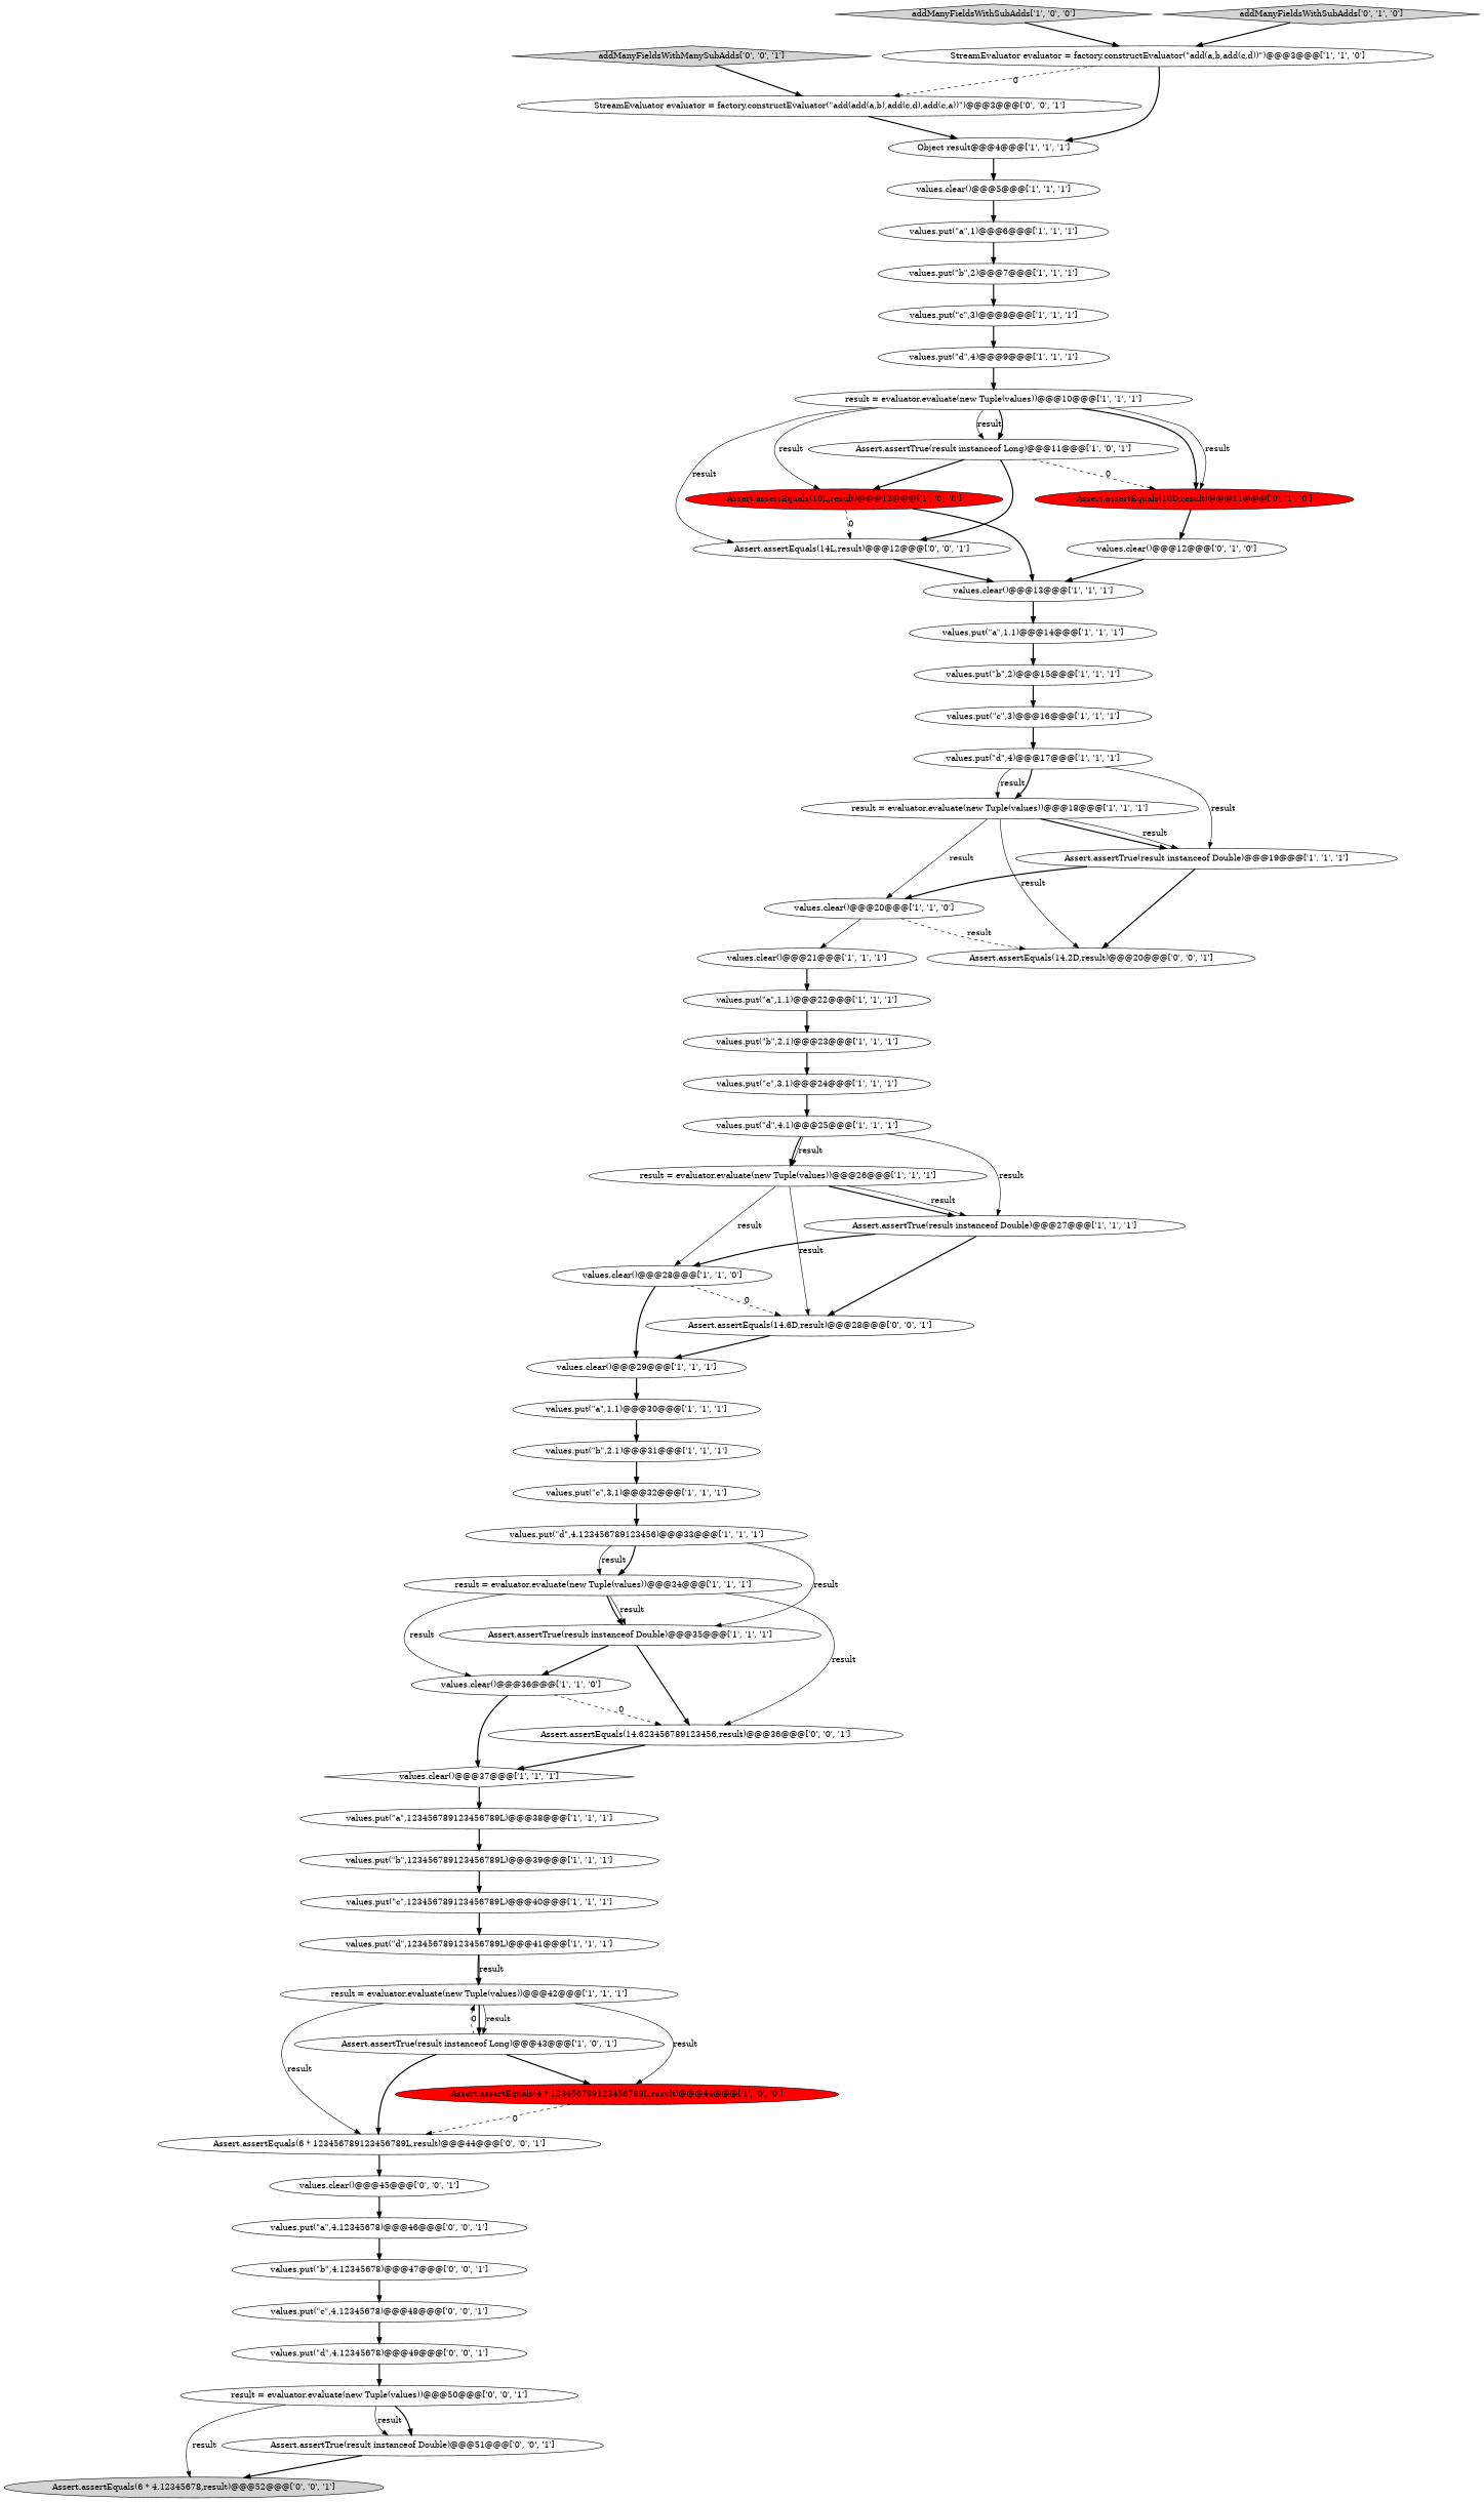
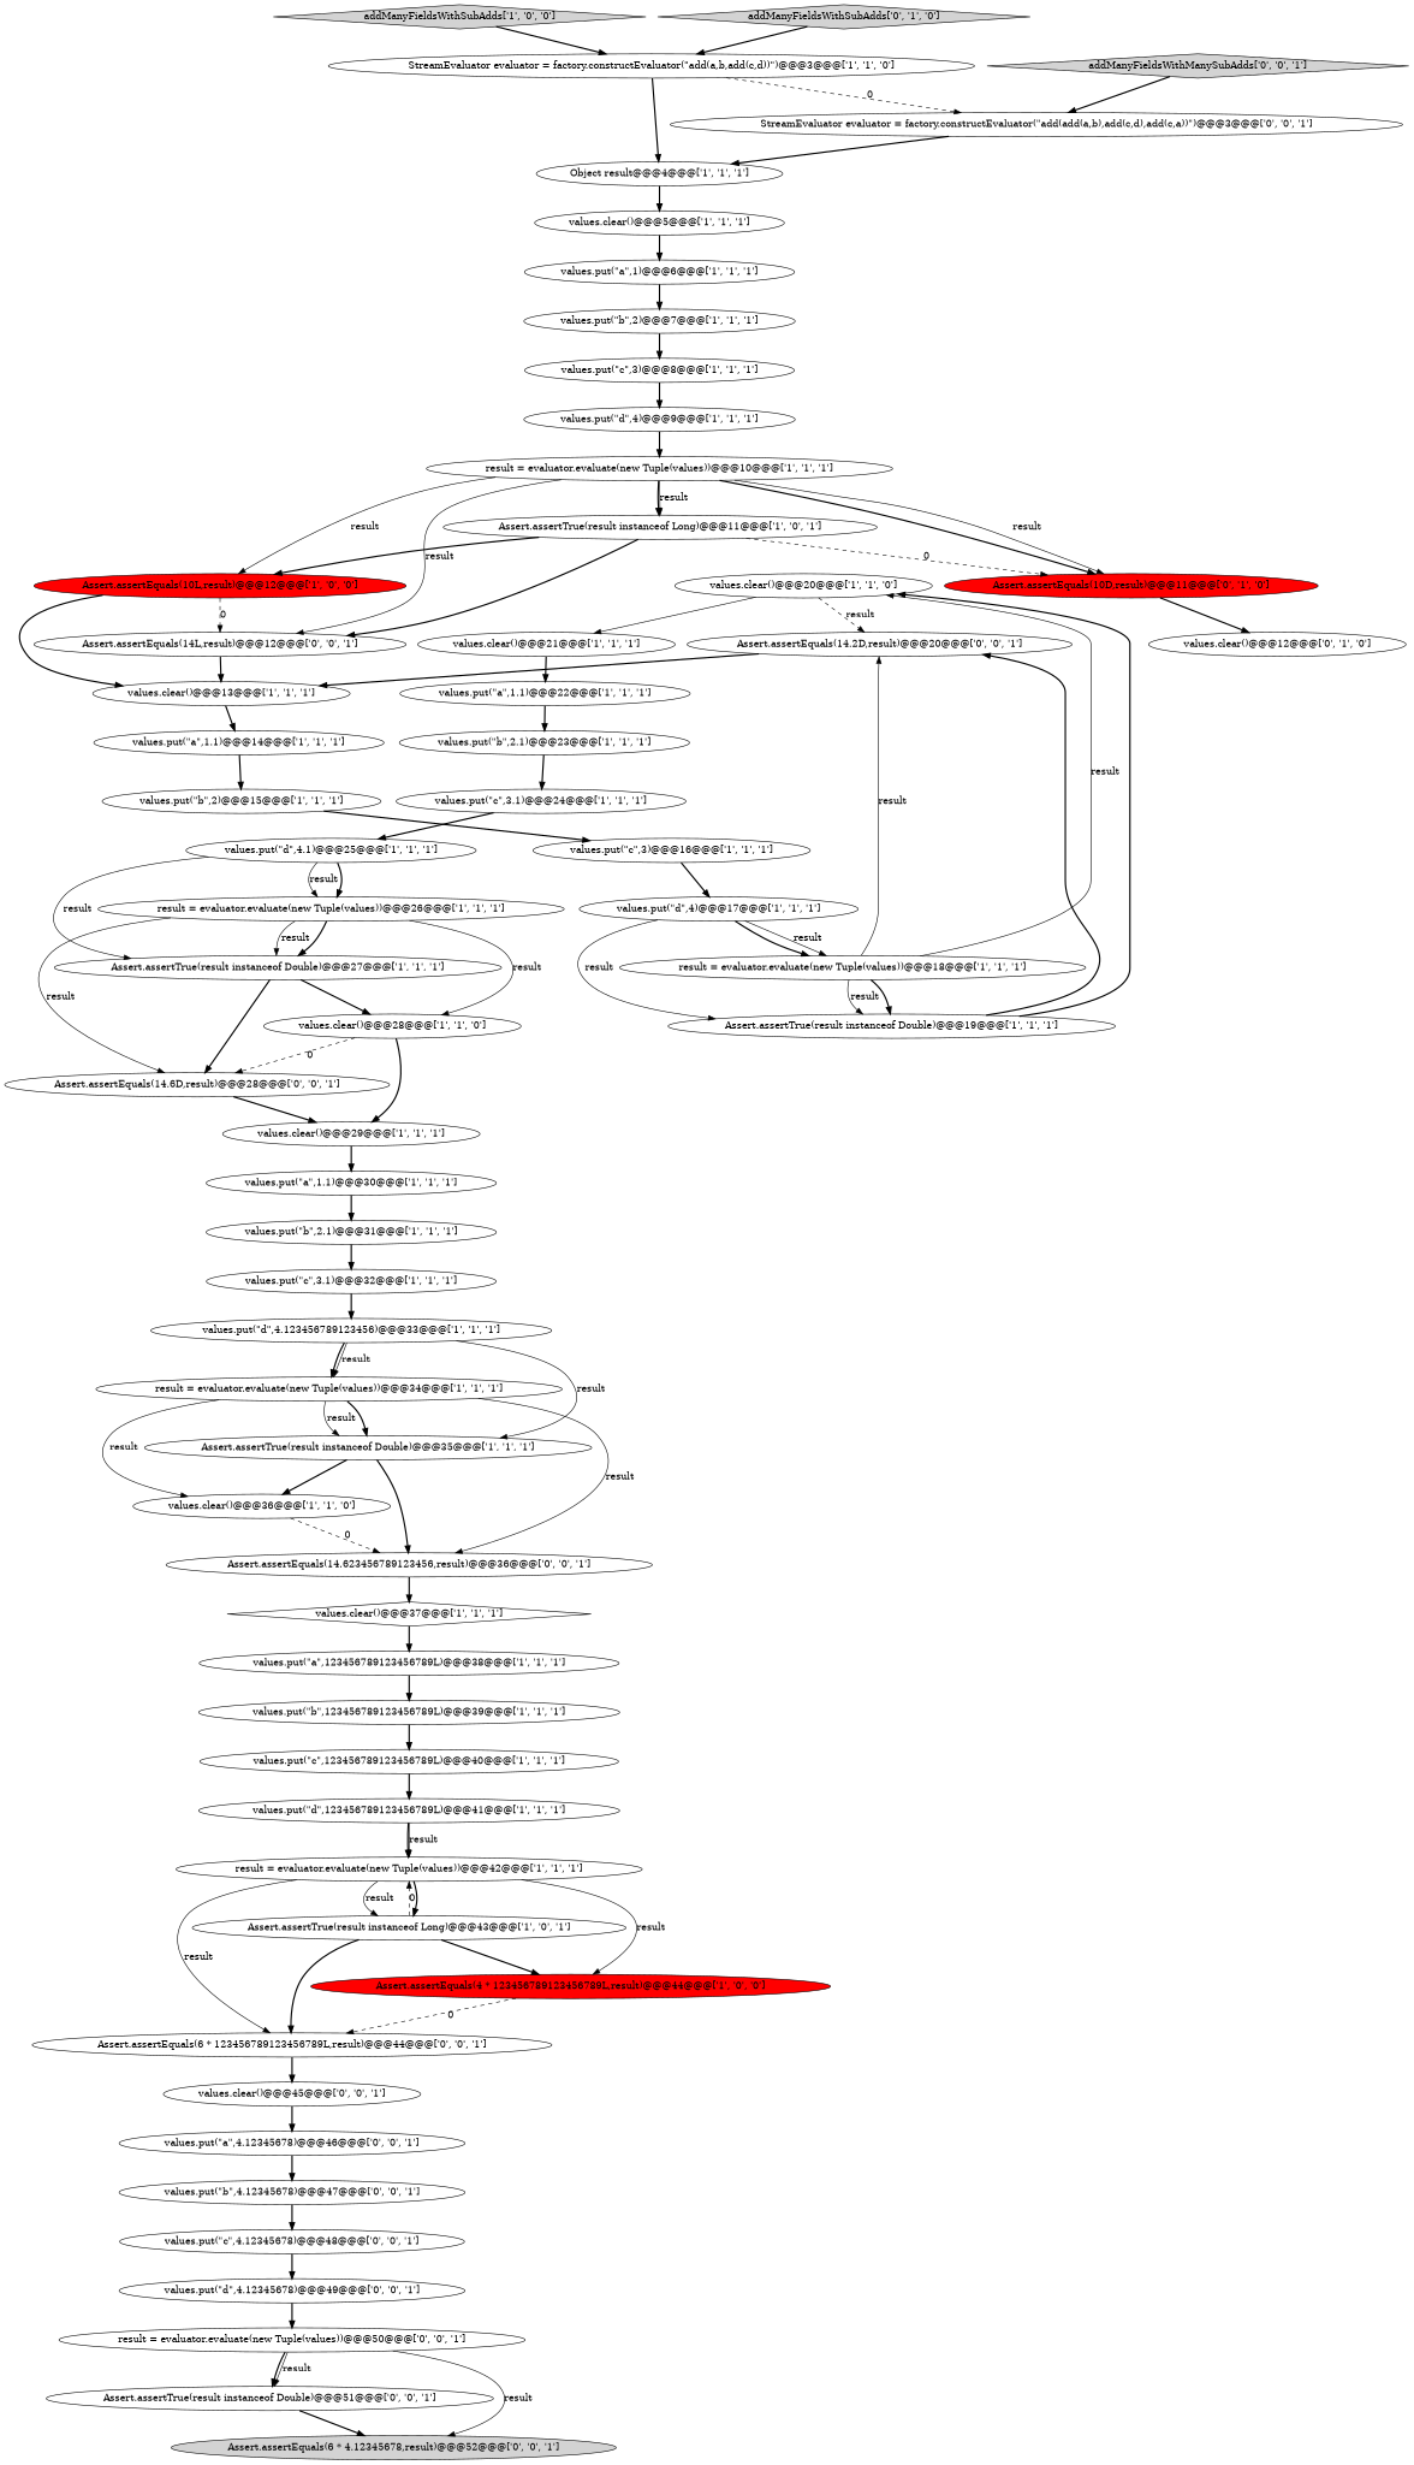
  digraph {
    node [fillcolor=white shape=ellipse style=filled]
    edge [style=bold]
    n1 [label="values.put(\"c\",4.12345678)@@@48@@@['0', '0', '1']"]
    n2 [label="values.put(\"d\",4.12345678)@@@49@@@['0', '0', '1']"]
    n3 [label="result = evaluator.evaluate(new Tuple(values))@@@50@@@['0', '0', '1']"]
    n4 [label="values.put(\"c\",3)@@@16@@@['1', '1', '1']"]
    n5 [label="values.put(\"d\",4)@@@17@@@['1', '1', '1']"]
    n6 [label="Assert.assertTrue(result instanceof Double)@@@19@@@['1', '1', '1']"]
    n7 [label="result = evaluator.evaluate(new Tuple(values))@@@18@@@['1', '1', '1']"]
    n8 [label="values.clear()@@@45@@@['0', '0', '1']"]
    n9 [label="values.put(\"a\",4.12345678)@@@46@@@['0', '0', '1']"]
    n10 [label="values.put(\"b\",4.12345678)@@@47@@@['0', '0', '1']"]
    n11 [label="values.put(\"a\",1)@@@6@@@['1', '1', '1']"]
    n12 [label="values.put(\"b\",2)@@@7@@@['1', '1', '1']"]
    n13 [label="values.put(\"c\",3)@@@8@@@['1', '1', '1']"]
    n14 [label="values.put(\"b\",2.1)@@@23@@@['1', '1', '1']"]
    n15 [label="values.put(\"c\",3.1)@@@24@@@['1', '1', '1']"]
    n16 [label="values.put(\"d\",4.1)@@@25@@@['1', '1', '1']"]
    n17 [label="StreamEvaluator evaluator = factory.constructEvaluator(\"add(add(a,b),add(c,d),add(c,a))\")@@@3@@@['0', '0', '1']"]
    n18 [label="Object result@@@4@@@['1', '1', '1']"]
    n19 [label="values.clear()@@@5@@@['1', '1', '1']"]
    n20 [fillcolor=lightgray label="addManyFieldsWithSubAdds['1', '0', '0']" shape=diamond]
    n21 [label="StreamEvaluator evaluator = factory.constructEvaluator(\"add(a,b,add(c,d))\")@@@3@@@['1', '1', '0']"]
    n22 [label="values.put(\"d\",4)@@@9@@@['1', '1', '1']"]
    n23 [label="result = evaluator.evaluate(new Tuple(values))@@@10@@@['1', '1', '1']"]
    n24 [label="Assert.assertEquals(14L,result)@@@12@@@['0', '0', '1']"]
    n25 [label="Assert.assertTrue(result instanceof Long)@@@11@@@['1', '0', '1']"]
    n26 [fillcolor=red label="Assert.assertEquals(10L,result)@@@12@@@['1', '0', '0']"]
    n27 [fillcolor=red label="Assert.assertEquals(10D,result)@@@11@@@['0', '1', '0']"]
    n28 [label="Assert.assertTrue(result instanceof Double)@@@51@@@['0', '0', '1']"]
    n29 [fillcolor=lightgray label="Assert.assertEquals(6 * 4.12345678,result)@@@52@@@['0', '0', '1']"]
    n30 [label="values.clear()@@@12@@@['0', '1', '0']"]
    n31 [label="values.clear()@@@13@@@['1', '1', '1']"]
    n32 [label="values.put(\"a\",1.1)@@@14@@@['1', '1', '1']"]
    n33 [label="values.clear()@@@20@@@['1', '1', '0']"]
    n34 [label="Assert.assertEquals(14.2D,result)@@@20@@@['0', '0', '1']"]
    n35 [label="values.put(\"b\",2)@@@15@@@['1', '1', '1']"]
    n36 [label="values.clear()@@@21@@@['1', '1', '1']"]
    n37 [label="values.put(\"d\",123456789123456789L)@@@41@@@['1', '1', '1']"]
    n38 [label="result = evaluator.evaluate(new Tuple(values))@@@42@@@['1', '1', '1']"]
    n39 [label="Assert.assertEquals(6 * 123456789123456789L,result)@@@44@@@['0', '0', '1']"]
    n40 [label="Assert.assertTrue(result instanceof Long)@@@43@@@['1', '0', '1']"]
    n41 [fillcolor=red label="Assert.assertEquals(4 * 123456789123456789L,result)@@@44@@@['1', '0', '0']"]
    n42 [label="Assert.assertTrue(result instanceof Double)@@@27@@@['1', '1', '1']"]
    n43 [label="result = evaluator.evaluate(new Tuple(values))@@@26@@@['1', '1', '1']"]
    n44 [label="values.clear()@@@28@@@['1', '1', '0']"]
    n45 [label="Assert.assertEquals(14.6D,result)@@@28@@@['0', '0', '1']"]
    n46 [label="values.clear()@@@29@@@['1', '1', '1']"]
    n47 [label="values.put(\"a\",123456789123456789L)@@@38@@@['1', '1', '1']"]
    n48 [label="values.put(\"b\",123456789123456789L)@@@39@@@['1', '1', '1']"]
    n49 [label="values.put(\"c\",123456789123456789L)@@@40@@@['1', '1', '1']"]
    n50 [label="values.put(\"a\",1.1)@@@30@@@['1', '1', '1']"]
    n51 [label="values.put(\"b\",2.1)@@@31@@@['1', '1', '1']"]
    n52 [label="values.put(\"a\",1.1)@@@22@@@['1', '1', '1']"]
    n53 [label="values.put(\"c\",3.1)@@@32@@@['1', '1', '1']"]
    n54 [label="values.put(\"d\",4.123456789123456)@@@33@@@['1', '1', '1']"]
    n55 [label="Assert.assertEquals(14.623456789123456,result)@@@36@@@['0', '0', '1']"]
    n56 [label="values.clear()@@@37@@@['1', '1', '1']" shape=diamond]
    n57 [fillcolor=lightgray label="addManyFieldsWithManySubAdds['0', '0', '1']" shape=diamond]
    n58 [label="result = evaluator.evaluate(new Tuple(values))@@@34@@@['1', '1', '1']"]
    n59 [label="Assert.assertTrue(result instanceof Double)@@@35@@@['1', '1', '1']"]
    n60 [label="values.clear()@@@36@@@['1', '1', '0']"]
    n61 [fillcolor=lightgray label="addManyFieldsWithSubAdds['0', '1', '0']" shape=diamond]
    n1 -> n2
    n2 -> n3
    n3 -> n28
    n3 -> n28 [label=result style=solid]
    n3 -> n29 [label=result style=solid]
    n4 -> n5
    n5 -> n6 [label=result style=solid]
    n5 -> n7 [label=result style=solid]
    n5 -> n7
    n6 -> n33
    n6 -> n34
    n7 -> n6
    n7 -> n6 [label=result style=solid]
    n7 -> n33 [label=result style=solid]
    n7 -> n34 [label=result style=solid]
    n8 -> n9
    n9 -> n10
    n10 -> n1
    n11 -> n12
    n12 -> n13
    n13 -> n22
    n14 -> n15
    n15 -> n16
    n16 -> n42 [label=result style=solid]
    n16 -> n43
    n16 -> n43 [label=result style=solid]
    n17 -> n18
    n18 -> n19
    n19 -> n11
    n20 -> n21
    n21 -> n17 [label=0 style=dashed]
    n21 -> n18
    n22 -> n23
    n23 -> n24 [label=result style=solid]
    n23 -> n25 [label=result style=solid]
    n23 -> n25
    n23 -> n26 [label=result style=solid]
    n23 -> n27
    n23 -> n27 [label=result style=solid]
    n24 -> n31
    n25 -> n24
    n25 -> n26
    n25 -> n27 [label=0 style=dashed]
    n26 -> n24 [label=0 style=dashed]
    n26 -> n31
    n27 -> n30
    n28 -> n29
-   n30 -> n31
+   n34 -> n31
    n31 -> n32
    n32 -> n35
    n33 -> n34 [label=result style=dashed]
    n33 -> n36 [style=solid]
    n35 -> n4
    n36 -> n52
    n37 -> n38
    n37 -> n38 [label=result style=solid]
    n38 -> n39 [label=result style=solid]
    n38 -> n40
    n38 -> n40 [label=result style=solid]
    n38 -> n41 [label=result style=solid]
    n39 -> n8
    n40 -> n38 [label=0 style=dashed]
    n40 -> n39
    n40 -> n41
    n41 -> n39 [label=0 style=dashed]
    n42 -> n44
    n42 -> n45
    n43 -> n42
    n43 -> n42 [label=result style=solid]
    n43 -> n44 [label=result style=solid]
    n43 -> n45 [label=result style=solid]
    n44 -> n45 [label=0 style=dashed]
    n44 -> n46
    n45 -> n46
    n46 -> n50
    n47 -> n48
    n48 -> n49
    n49 -> n37
    n50 -> n51
    n51 -> n53
    n52 -> n14
    n53 -> n54
    n54 -> n58
    n54 -> n58 [label=result style=solid]
    n54 -> n59 [label=result style=solid]
    n55 -> n56
    n56 -> n47
    n57 -> n17
    n58 -> n55 [label=result style=solid]
    n58 -> n59
    n58 -> n59 [label=result style=solid]
    n58 -> n60 [label=result style=solid]
    n59 -> n55
    n59 -> n60
    n60 -> n55 [label=0 style=dashed]
-   n60 -> n56
    n61 -> n21
  }
